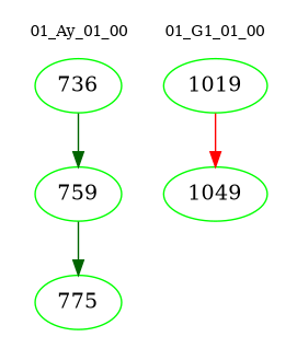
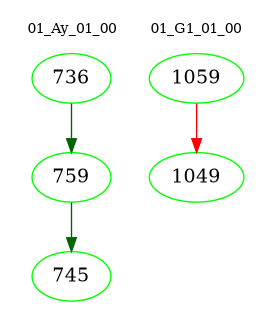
  digraph {
    node [color=green]
    edge [color=darkgreen]
    n1 [label=736]
    n2 [label=759]
-   n3 [label=775]
-   n4 [label=1019]
+   n3 [label=745]
+   n4 [label=1059]
    n5 [label=1049]
    subgraph cluster_1 {
      color=white
      fontsize=10
      label="01_Ay_01_00"
      n1
      n2
      n3
    }
    subgraph cluster_2 {
      color=white
      fontsize=10
      label="01_G1_01_00"
      n4
      n5
    }
    n1 -> n2
    n2 -> n3
    n4 -> n5 [color=red]
  }
